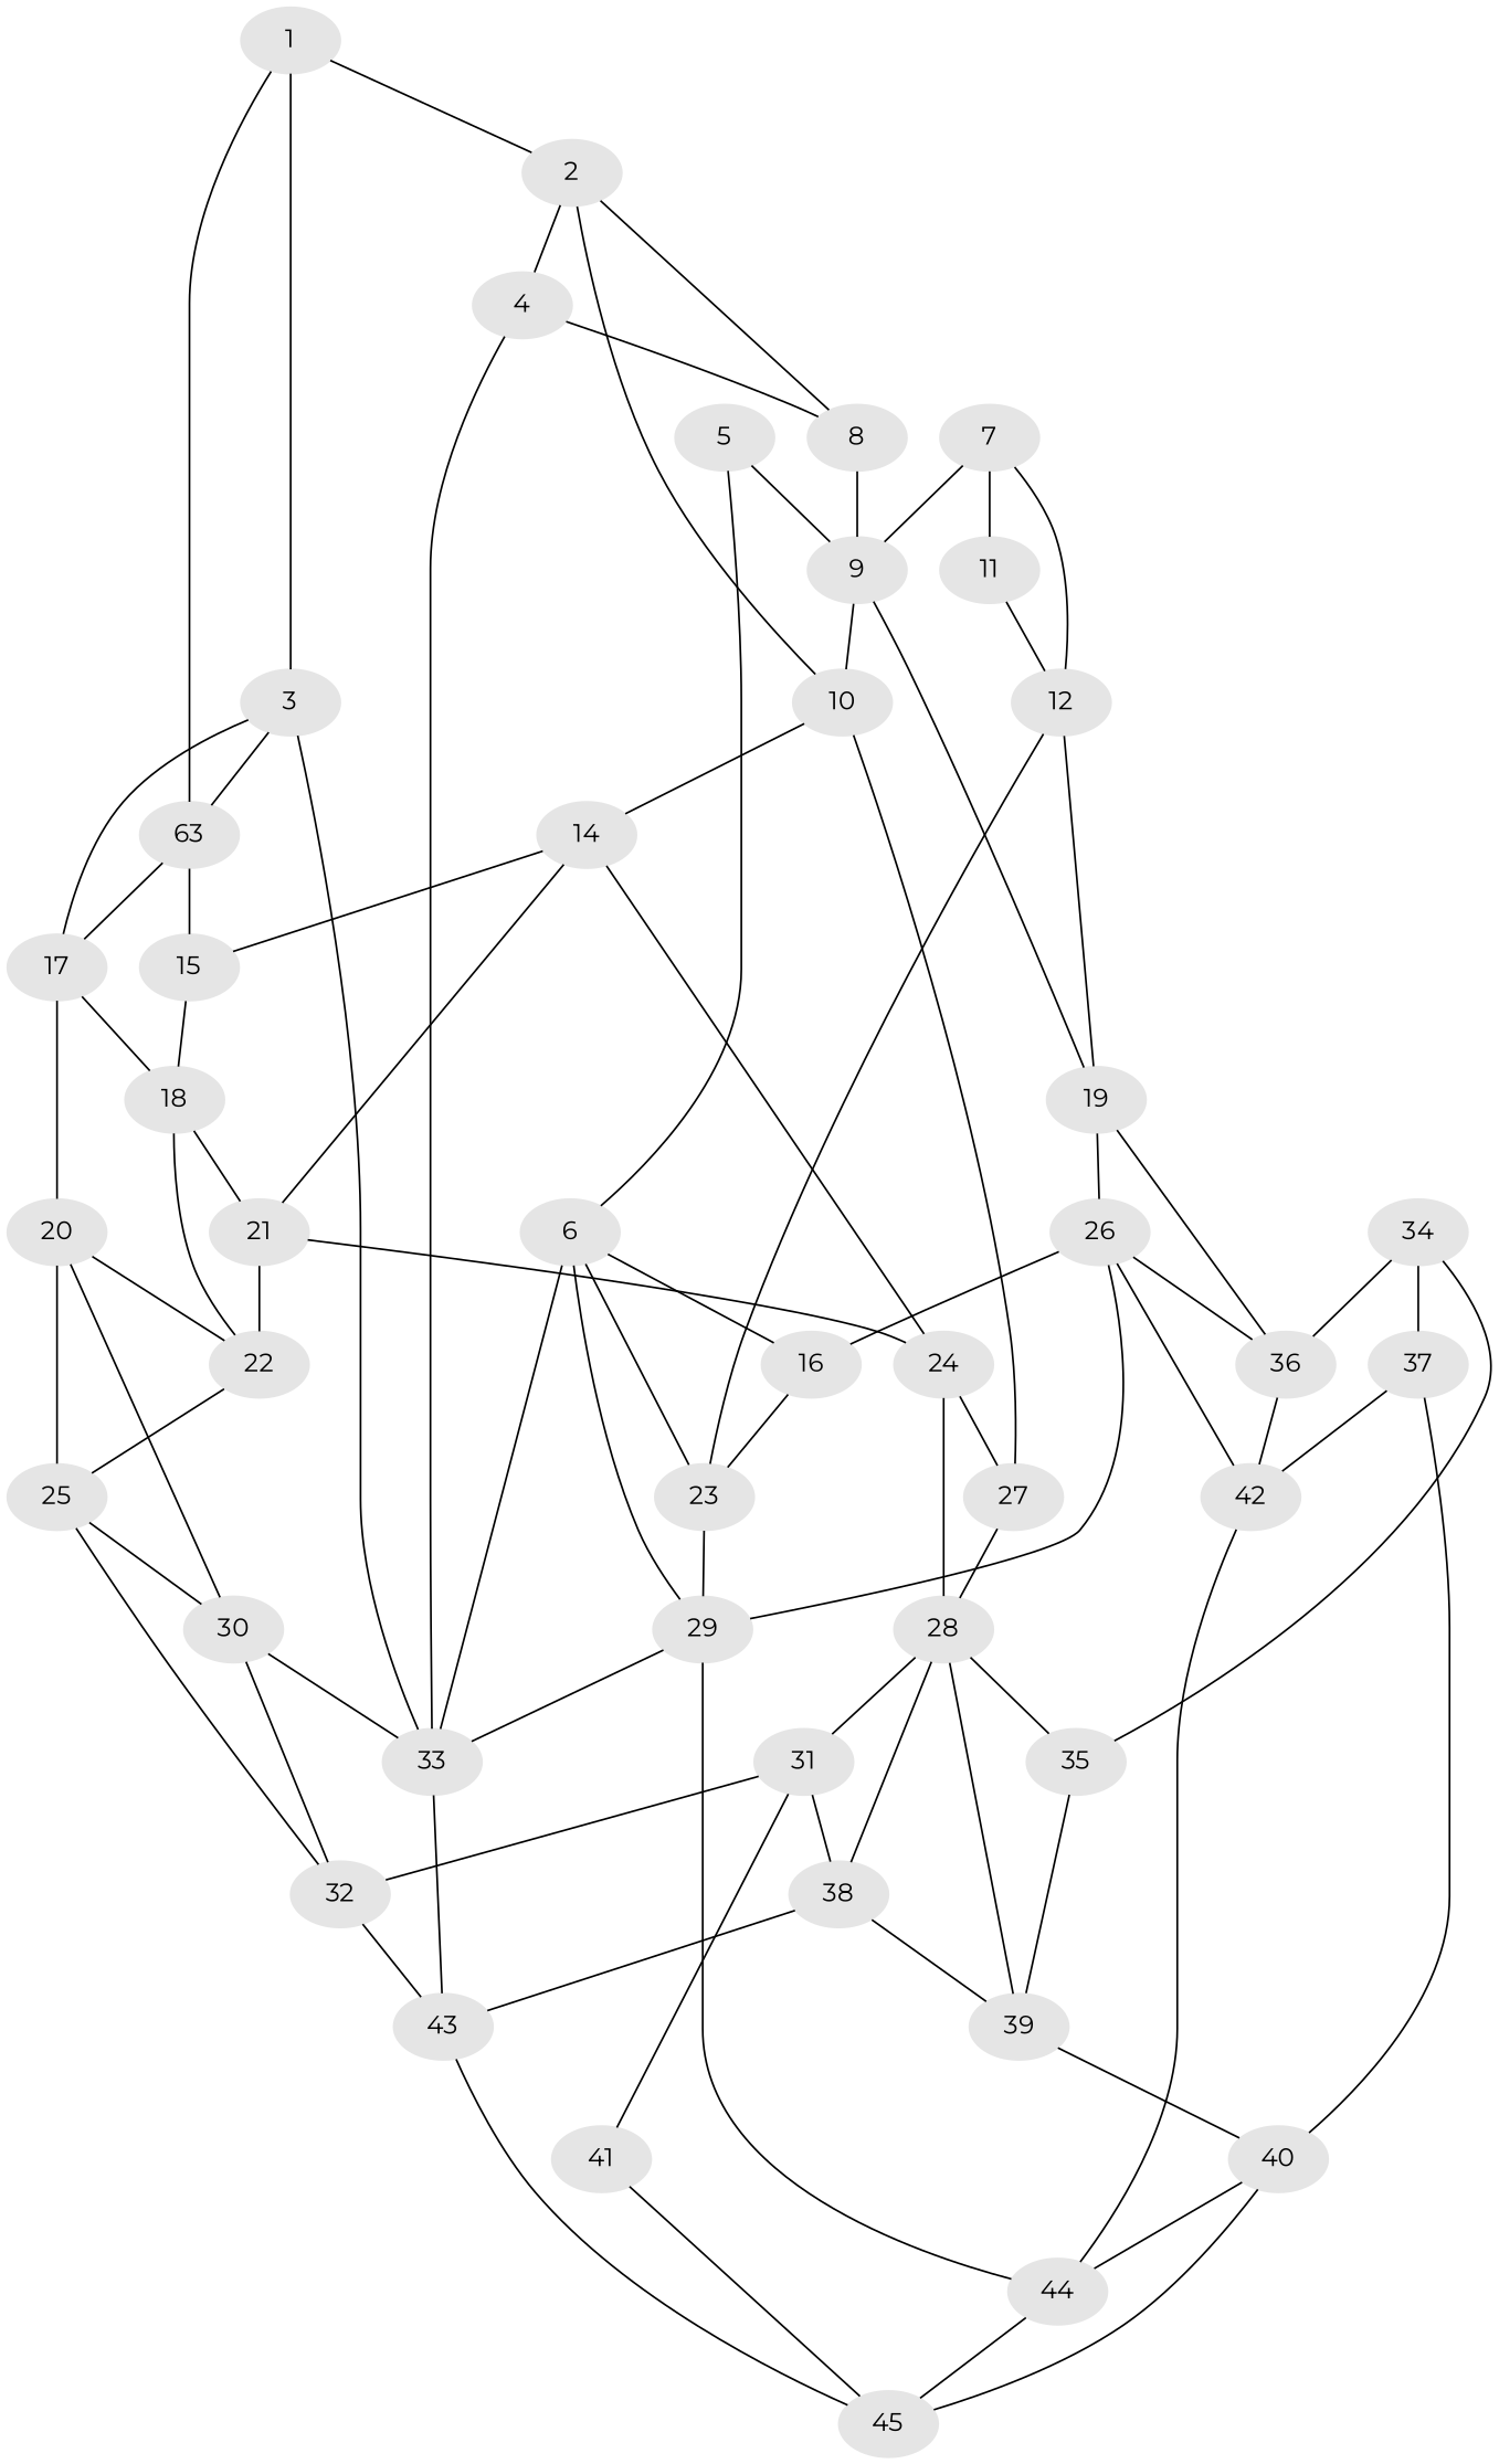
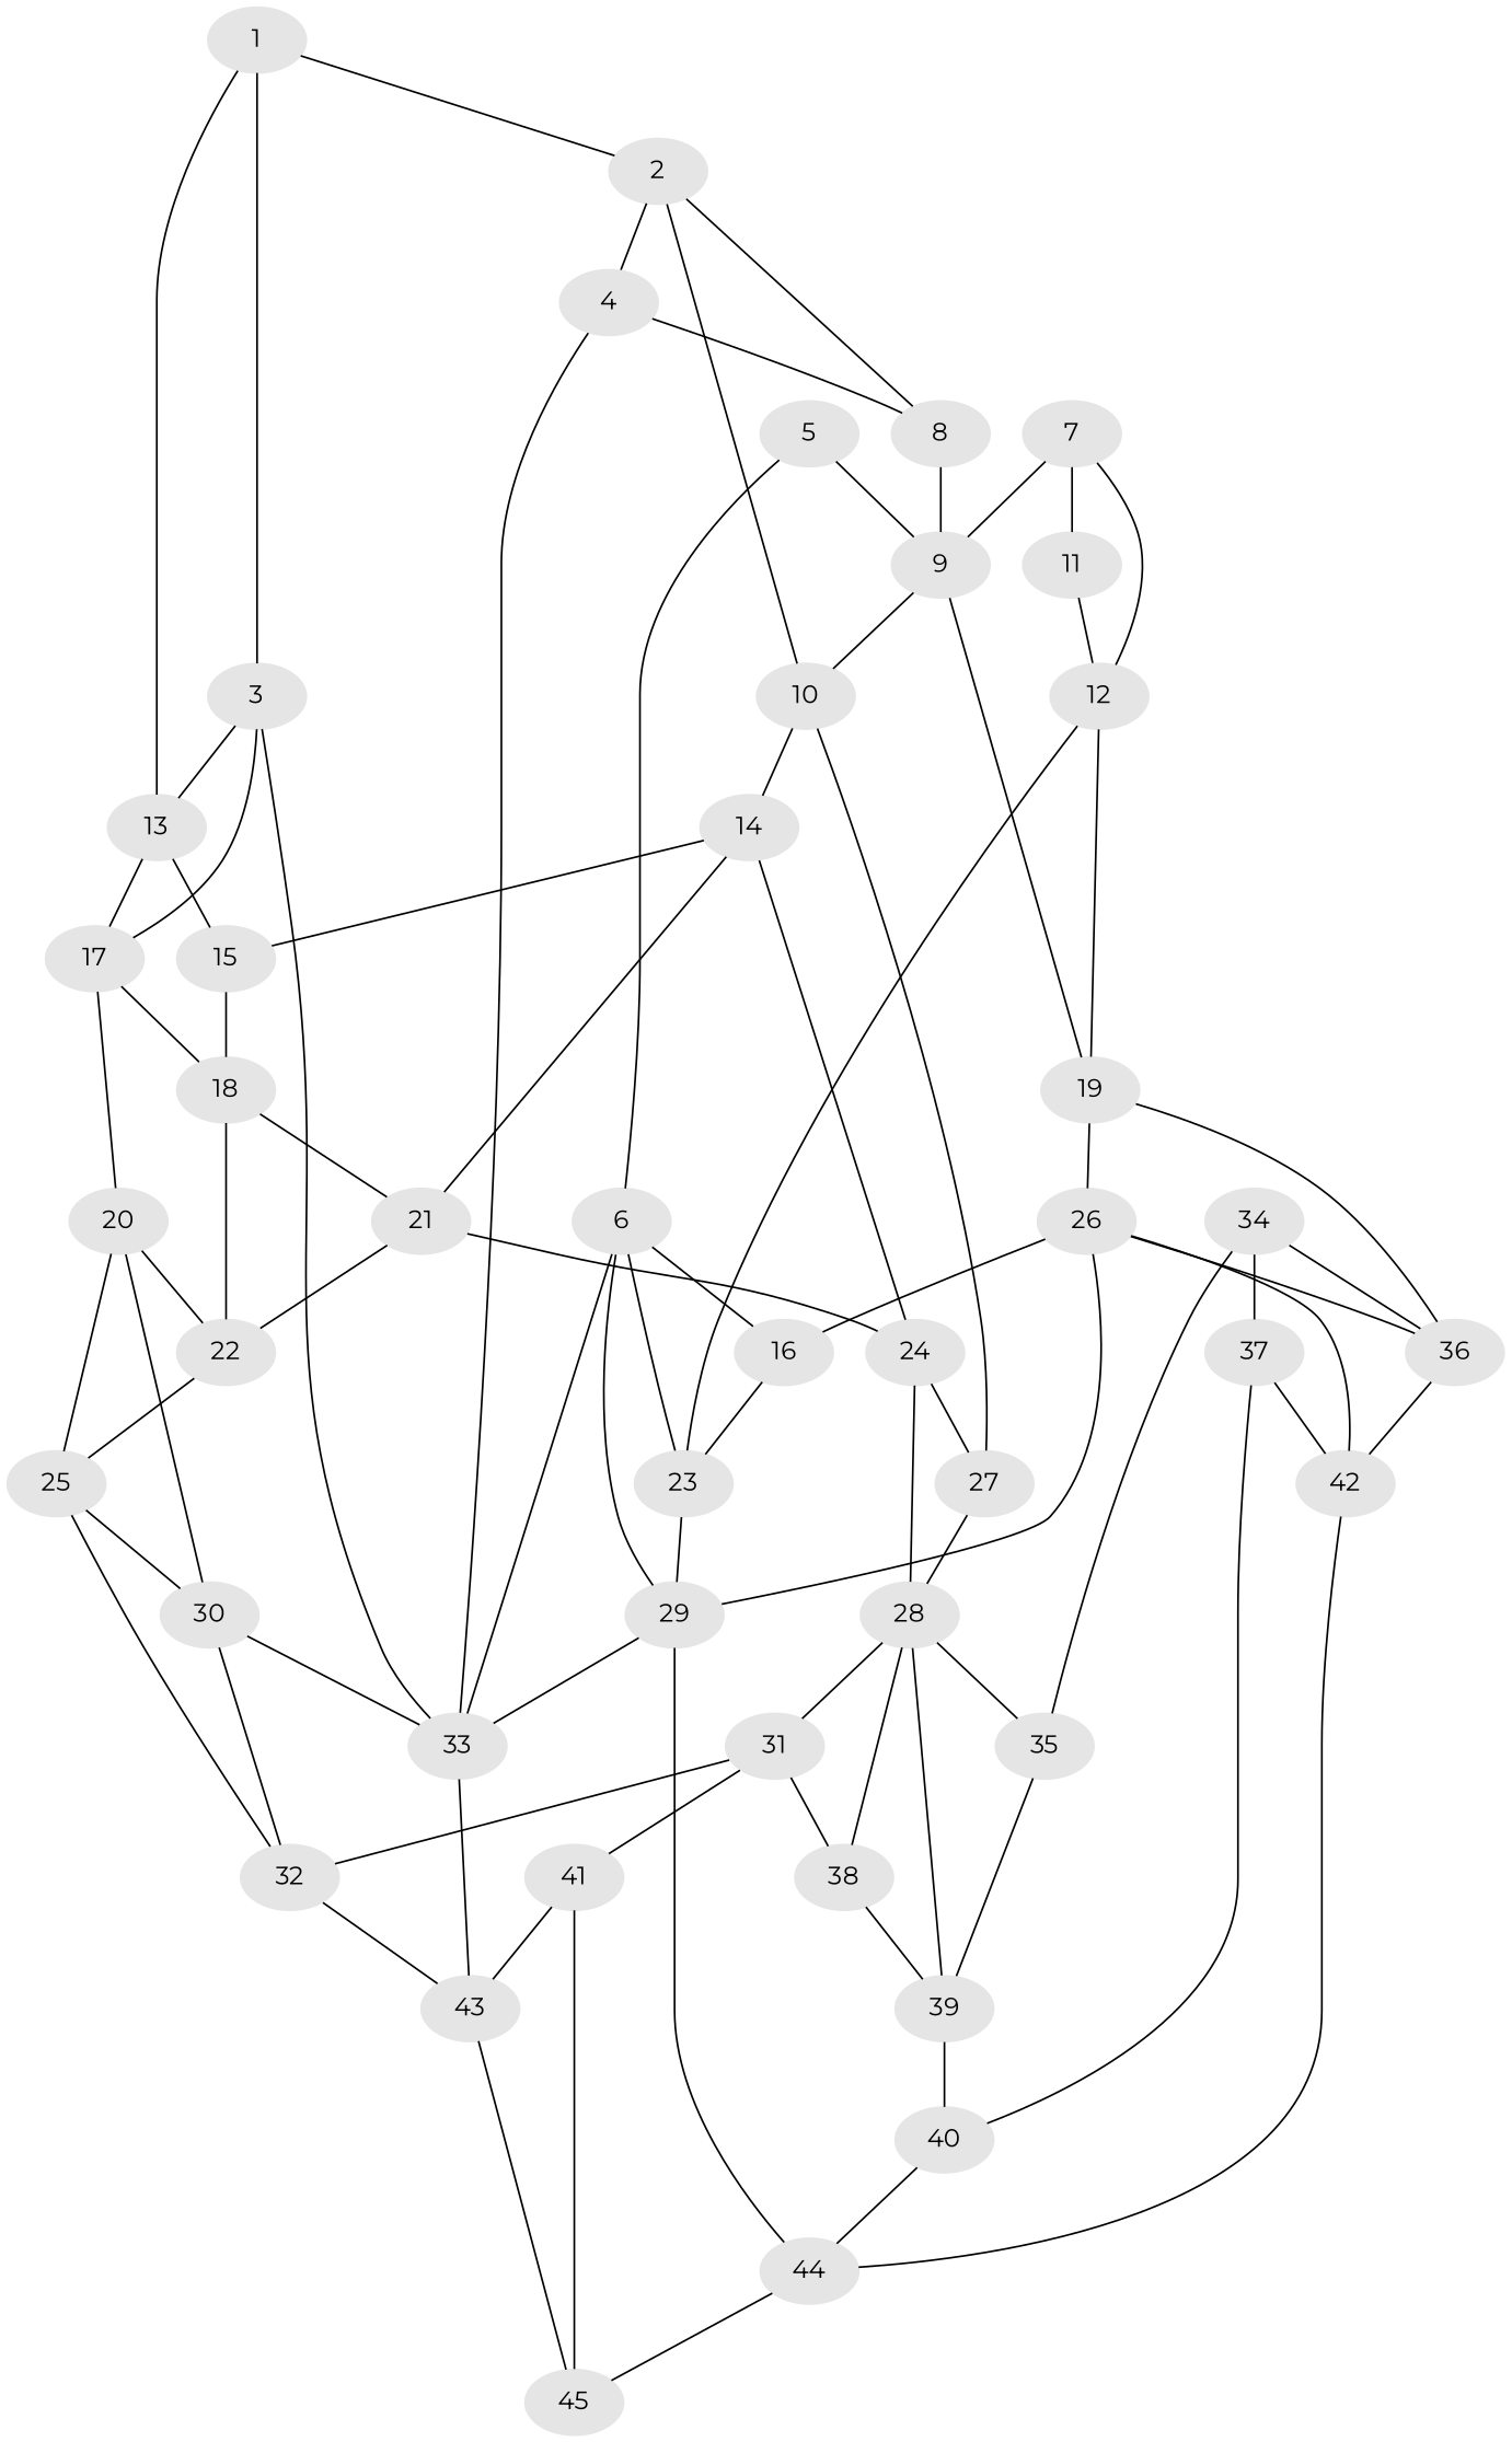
  graph {
    fontname=Montserrat
    node [color=gray90 fontname=Montserrat style=filled]
    edge [fontname=Montserrat weight=1.0]
    1
    2
    3
-   13 [label=63]
+   13
    4
    8
    10
    17
    33
    15
    9
    14
    27
    18
    20
    43
    5
    6
    16
    23
    29
    7
    11
    12
    44
    19
    26
    36
    21
    24
    28
    22
    25
    30
    42
    32
    31
    35
    38
    39
    34
    37
    41
    40
    45
    1 -- 2
    1 -- 3
    1 -- 13
    2 -- 4
    2 -- 8
    2 -- 10
    3 -- 13
    3 -- 17
    3 -- 33
    13 -- 17
    13 -- 15
    4 -- 8
    4 -- 33
    8 -- 9
    10 -- 14
    10 -- 27
    17 -- 18
    17 -- 20
    33 -- 43
    15 -- 18
    9 -- 10
    9 -- 19
    14 -- 15
    14 -- 21
    14 -- 24
    27 -- 28
    18 -- 21
    18 -- 22
    20 -- 22
    20 -- 25
    20 -- 30
    43 -- 45
    5 -- 9
    5 -- 6
    6 -- 33
    6 -- 16
    6 -- 23
    6 -- 29
    16 -- 23
    23 -- 29
    29 -- 33
    29 -- 44
    7 -- 9
    7 -- 11
    7 -- 12
    11 -- 12
    12 -- 23
    12 -- 19
    44 -- 45
    19 -- 26
    19 -- 36
    26 -- 16 [weight=2.0]
    26 -- 29
    26 -- 36
    26 -- 42
    36 -- 42
    21 -- 24
    21 -- 22
    24 -- 27
    24 -- 28
    28 -- 31
    28 -- 35
    28 -- 38
    28 -- 39
    22 -- 25
    25 -- 30
    25 -- 32
    30 -- 33
    30 -- 32
    42 -- 44
    32 -- 43
    31 -- 32
    31 -- 38
    31 -- 41
    35 -- 39
    38 -- 39
    39 -- 40
    34 -- 36
    34 -- 35
    34 -- 37
    37 -- 42
    37 -- 40
-   38 -- 43
+   41 -- 43
    41 -- 45
    40 -- 44
-   40 -- 45
  }
